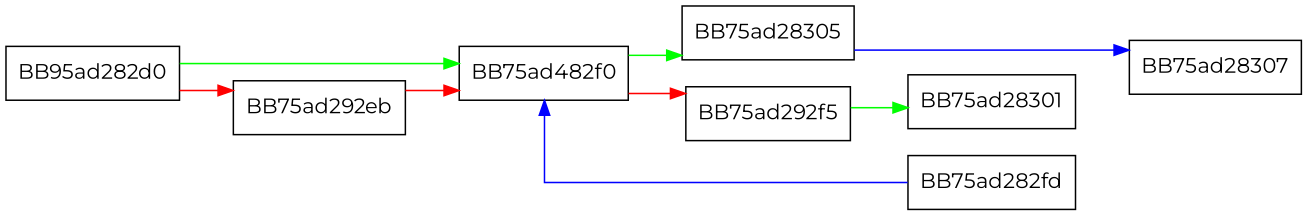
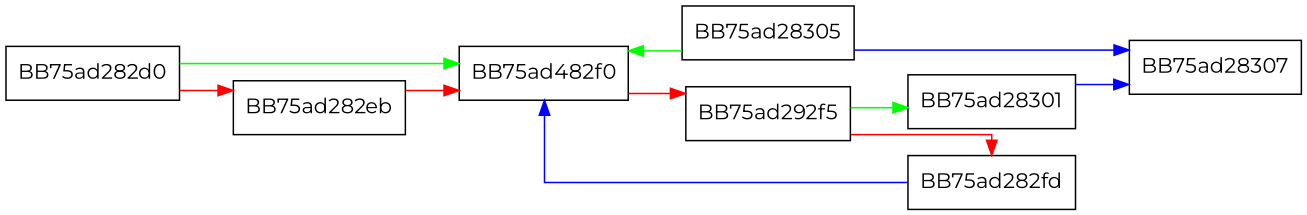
  digraph {
    fontname=Montserrat
    rankdir=LR
    splines=ortho
    node [fontname=Montserrat shape=box]
    edge [color=red fontname=Montserrat]
    n1 [label=BB75ad482f0]
-   BB75ad282d0 [label=BB95ad282d0]
-   BB75ad282eb [label=BB75ad292eb]
+   BB75ad282d0
+   BB75ad282eb
    BB75ad28305
    n5 [label=BB75ad292f5]
    BB75ad28307
    BB75ad28301
    BB75ad282fd
-   n1 -> BB75ad28305 [color=green]
+   BB75ad28305 -> n1 [color=green]
    n1 -> n5
    BB75ad282d0 -> n1 [color=green]
    BB75ad282d0 -> BB75ad282eb
    BB75ad282eb -> n1
    BB75ad28305 -> BB75ad28307 [color=blue]
    n5 -> BB75ad28301 [color=green]
+   n5 -> BB75ad282fd
+   BB75ad28301 -> BB75ad28307 [color=blue]
    BB75ad282fd -> n1 [color=blue]
  }
